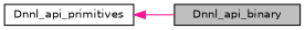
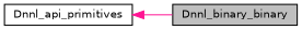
  digraph {
    rankdir=LR
    node [color=black fontname=Helvetica fontsize=10 shape=box style=filled]
    n1 [fillcolor=white height=0.2 label=Dnnl_api_primitives width=0.4]
-   n2 [fillcolor=grey75 fontcolor=black height=0.2 label=Dnnl_api_binary width=0.4]
+   n2 [fillcolor=grey75 fontcolor=black height=0.2 label=Dnnl_binary_binary width=0.4]
    n1 -> n2 [dir=back fontname=Helvetica fontsize=10 labelfontname=Helvetica labelfontsize=10 shape=plaintext style=solid color=deeppink]
  }
